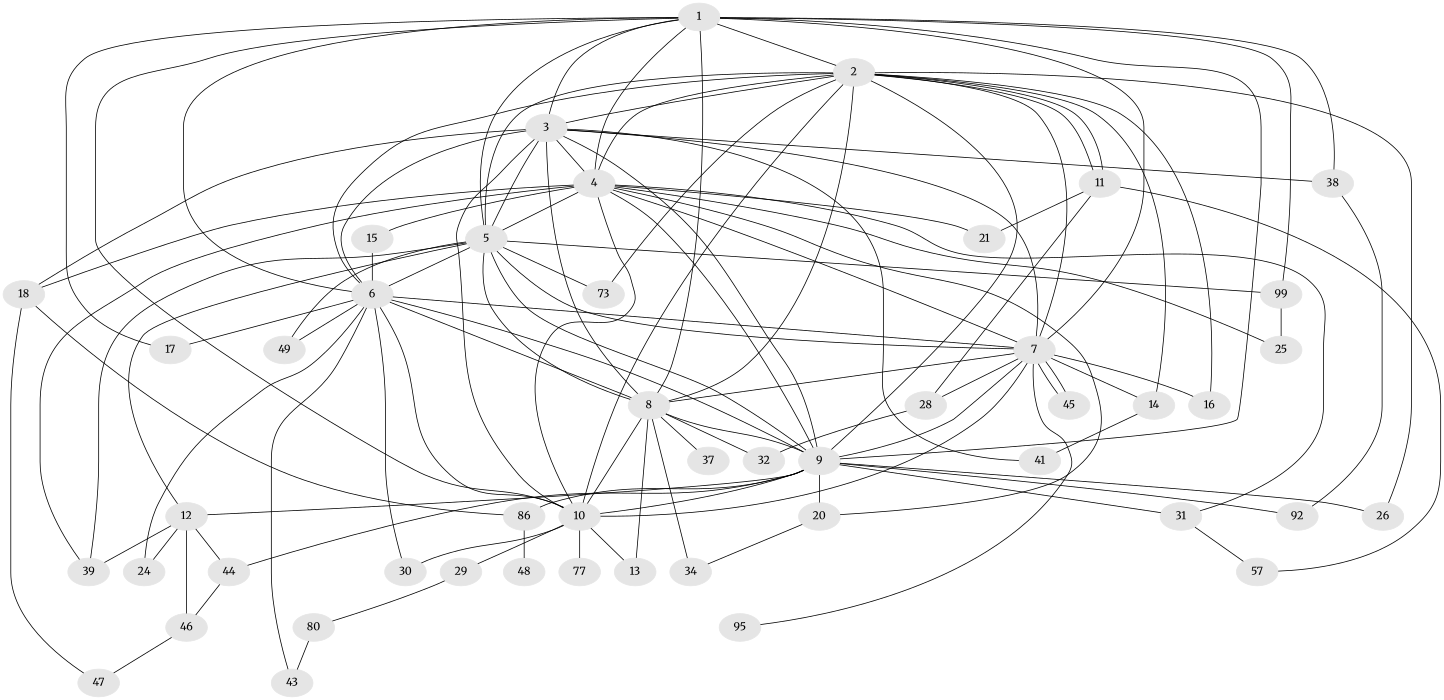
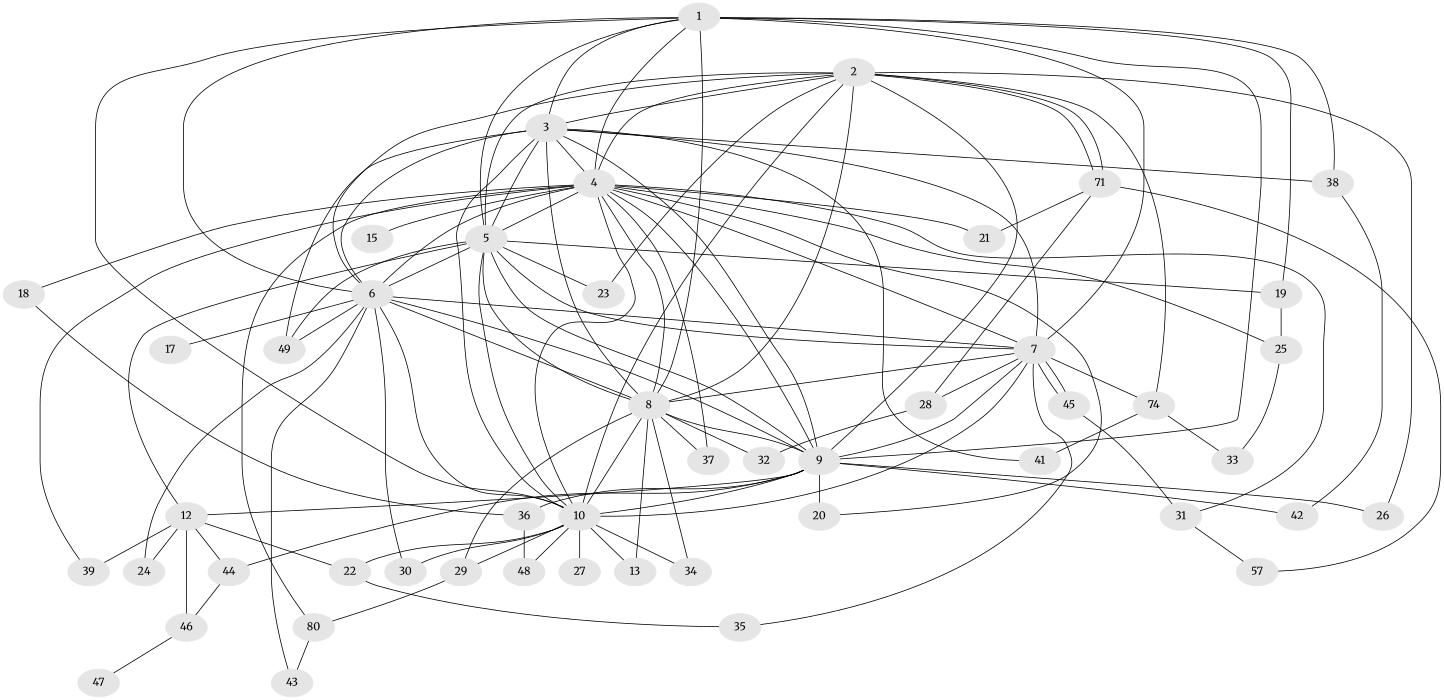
  graph {
    fontname=Merriweather
    node [color=gray90 fontname=Merriweather style=filled]
    edge [fontname=Merriweather]
    1
    2
    3
    4
    5
    6
    7
    8
    9
    10
    17
-   19 [label=99]
+   19
    38
-   11
-   14
-   16
-   23 [label=73]
+   11 [label=71]
+   14 [label=74]
+   23
    26
    18
    41
    15
    20
    21
    25
    31
    37
    39
    n28 [label=80]
    12
    49
    24
    30
    43
    28
-   35 [label=95]
+   35
    45
    34
    13
    29
    32
-   36 [label=86]
-   42 [label=92]
+   36
+   42
    44
-   27 [label=77]
+   27
+   22
    48
    n47 [label=57]
+   33
    47
    46
-   1 -- 2
    1 -- 3
    1 -- 4
    1 -- 5
    1 -- 6
    1 -- 7
    1 -- 8
    1 -- 9
    1 -- 10
-   1 -- 17
    1 -- 19
    1 -- 38
    2 -- 3
    2 -- 4
    2 -- 5
    2 -- 6
-   2 -- 7
    2 -- 8
    2 -- 9
    2 -- 10
    2 -- 11
    2 -- 11
    2 -- 14
-   2 -- 16
    2 -- 23
    2 -- 26
    3 -- 4
    3 -- 5
    3 -- 6
    3 -- 7
    3 -- 8
    3 -- 9
    3 -- 10
    3 -- 38
-   3 -- 18
+   3 -- 49
    3 -- 41
    4 -- 5
-   15 -- 6
+   4 -- 6
    4 -- 7
+   4 -- 8
    4 -- 9
    4 -- 10
    4 -- 18
    4 -- 15
    4 -- 20
    4 -- 21
    4 -- 25
    4 -- 31
+   4 -- 37
    4 -- 39
+   4 -- n28
    5 -- 6
    5 -- 7
    5 -- 8
    5 -- 9
-   5 -- 39
+   5 -- 10
    5 -- 19
    5 -- 23
    5 -- 12
    5 -- 49
    6 -- 7
    6 -- 8
    6 -- 9
    6 -- 10
    6 -- 17
    6 -- 49
    6 -- 24
    6 -- 30
    6 -- 43
    7 -- 8
    7 -- 9
    7 -- 10
    7 -- 14
-   7 -- 16
    7 -- 28
    7 -- 35
    7 -- 45
    7 -- 45
    8 -- 9
    8 -- 10
    8 -- 37
    8 -- 34
    8 -- 13
+   8 -- 29
    8 -- 32
    9 -- 10
    9 -- 26
    9 -- 20
-   9 -- 31
+   45 -- 31
    9 -- 12
    9 -- 36
    9 -- 42
    9 -- 44
    10 -- 30
-   20 -- 34
+   10 -- 34
    10 -- 13
    10 -- 29
    10 -- 27
+   10 -- 22
+   10 -- 48
    19 -- 25
    38 -- 42
    11 -- 21
    11 -- 28
    11 -- n47
    14 -- 41
+   14 -- 33
    18 -- 36
-   18 -- 47
+   25 -- 33
    31 -- n47
    n28 -- 43
    12 -- 39
    12 -- 24
    12 -- 44
+   12 -- 22
    12 -- 46
    28 -- 32
    29 -- n28
    36 -- 48
    44 -- 46
+   22 -- 35
    46 -- 47
  }
